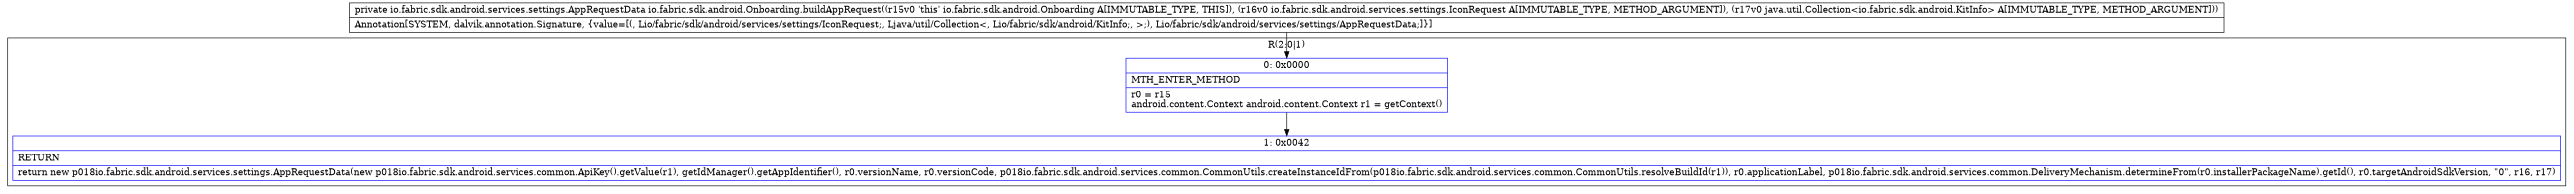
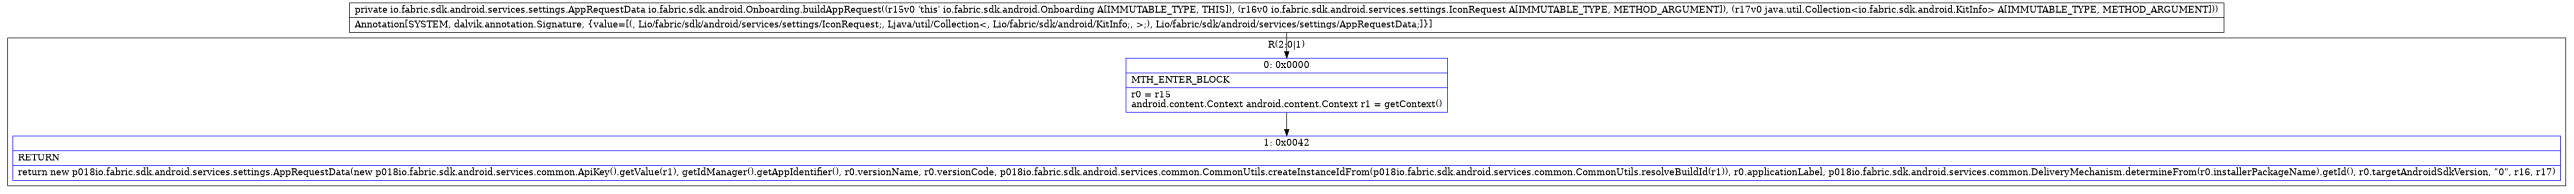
  digraph {
    node [color=blue shape=record]
-   n1 [label="{0\:\ 0x0000|MTH_ENTER_METHOD\l|r0 = r15\landroid.content.Context android.content.Context r1 = getContext()\l}"]
+   n1 [label="{0\:\ 0x0000|MTH_ENTER_BLOCK\l|r0 = r15\landroid.content.Context android.content.Context r1 = getContext()\l}"]
    n2 [label="{1\:\ 0x0042|RETURN\l|return new p018io.fabric.sdk.android.services.settings.AppRequestData(new p018io.fabric.sdk.android.services.common.ApiKey().getValue(r1), getIdManager().getAppIdentifier(), r0.versionName, r0.versionCode, p018io.fabric.sdk.android.services.common.CommonUtils.createInstanceIdFrom(p018io.fabric.sdk.android.services.common.CommonUtils.resolveBuildId(r1)), r0.applicationLabel, p018io.fabric.sdk.android.services.common.DeliveryMechanism.determineFrom(r0.installerPackageName).getId(), r0.targetAndroidSdkVersion, \"0\", r16, r17)\l}"]
    n3 [label="{private io.fabric.sdk.android.services.settings.AppRequestData io.fabric.sdk.android.Onboarding.buildAppRequest((r15v0 'this' io.fabric.sdk.android.Onboarding A[IMMUTABLE_TYPE, THIS]), (r16v0 io.fabric.sdk.android.services.settings.IconRequest A[IMMUTABLE_TYPE, METHOD_ARGUMENT]), (r17v0 java.util.Collection\<io.fabric.sdk.android.KitInfo\> A[IMMUTABLE_TYPE, METHOD_ARGUMENT]))  | Annotation[SYSTEM, dalvik.annotation.Signature, \{value=[(, Lio\/fabric\/sdk\/android\/services\/settings\/IconRequest;, Ljava\/util\/Collection\<, Lio\/fabric\/sdk\/android\/KitInfo;, \>;), Lio\/fabric\/sdk\/android\/services\/settings\/AppRequestData;]\}]\l}" color=""]
    subgraph cluster_1 {
      label="R(2:0|1)"
      n1
      n2
    }
    n1 -> n2
    n3 -> n1
  }
